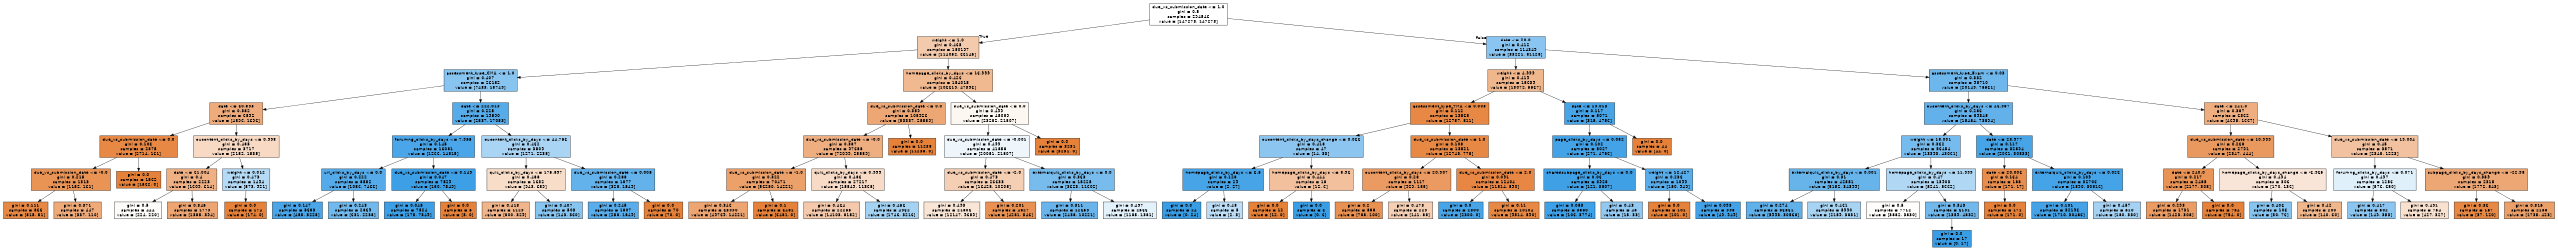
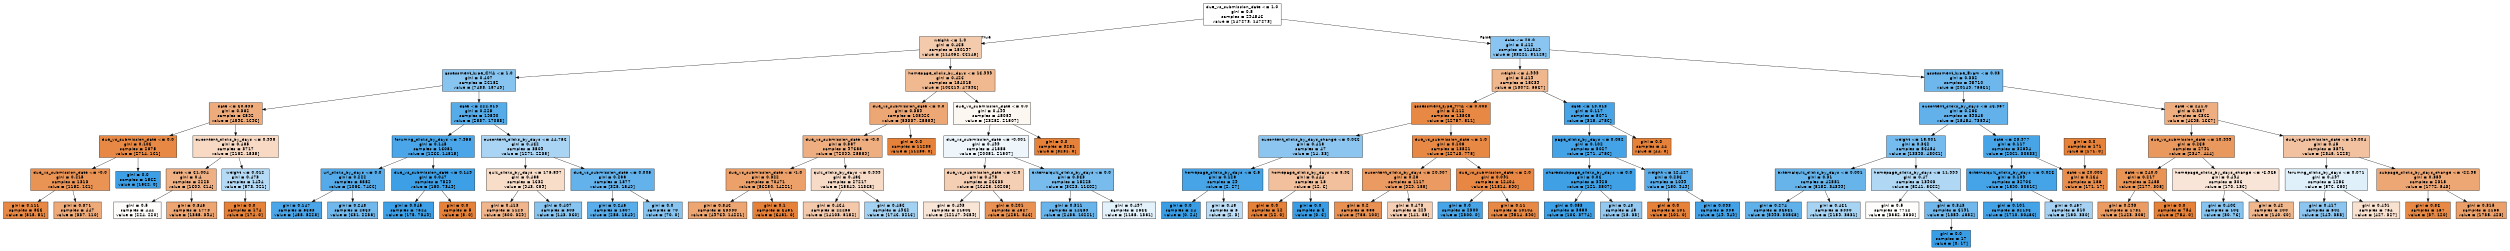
  digraph {
    fontname="DejaVu Sans"
    node [color=black fillcolor="#e58139ff" fontname="DejaVu Sans" shape=box style=filled]
    edge [fontname="DejaVu Sans"]
    n1 [fillcolor="#e5813900" label="due_vs_submission_date <= 1.0\ngini = 0.5\nsamples = 294546\nvalue = [147273, 147273]"]
    n2 [fillcolor="#e581396b" label="weight <= 1.0\ngini = 0.465\nsamples = 180197\nvalue = [114052, 66145]"]
    n3 [fillcolor="#399de597" label="date <= 20.0\ngini = 0.412\nsamples = 114349\nvalue = [33221, 81128]"]
    n4 [fillcolor="#399de59a" label="assessment_type_CMA <= 1.0\ngini = 0.407\nsamples = 26182\nvalue = [7433, 18749]"]
    n5 [fillcolor="#e581398e" label="homepage_clicks_by_days <= 16.999\ngini = 0.426\nsamples = 154015\nvalue = [106619, 47396]"]
    n6 [fillcolor="#e5813992" label="weight <= 4.999\ngini = 0.419\nsamples = 18639\nvalue = [13072, 5567]"]
    n7 [fillcolor="#399de5bb" label="assessment_type_Exam <= 0.03\ngini = 0.332\nsamples = 95710\nvalue = [20149, 75561]"]
    n8 [fillcolor="#e58139a7" label="date <= 60.893\ngini = 0.382\nsamples = 6592\nvalue = [4896, 1696]"]
    n9 [fillcolor="#399de5d9" label="date <= 222.019\ngini = 0.225\nsamples = 19590\nvalue = [2537, 17053]"]
    n10 [fillcolor="#e58139b1" label="due_vs_submission_date <= 0.0\ngini = 0.359\nsamples = 108926\nvalue = [83337, 25589]"]
    n11 [fillcolor="#e5813910" label="due_vs_submission_date <= 0.0\ngini = 0.499\nsamples = 45089\nvalue = [23282, 21807]"]
    n12 [fillcolor="#e58139f0" label="due_vs_submission_date <= 0.0\ngini = 0.106\nsamples = 2875\nvalue = [2714, 161]"]
    n13 [fillcolor="#e581394c" label="oucontent_clicks_by_days <= 0.998\ngini = 0.485\nsamples = 3717\nvalue = [2182, 1535]"]
    n14 [fillcolor="#399de5e9" label="forumng_clicks_by_days <= 7.955\ngini = 0.145\nsamples = 16081\nvalue = [1266, 14815]"]
    n15 [fillcolor="#399de56e" label="oucontent_clicks_by_days <= 44.756\ngini = 0.462\nsamples = 3509\nvalue = [1271, 2238]"]
    n16 [fillcolor="#e58139db" label="due_vs_submission_date <= -0.0\ngini = 0.215\nsamples = 1313\nvalue = [1152, 161]"]
-   n17 [label="gini = 0.0\nsamples = 1562\nvalue = [1562, 0]"]
+   n17 [fillcolor="#399de5f9" label="gini = 0.0\nsamples = 1562\nvalue = [1562, 0]"]
    n18 [fillcolor="#e581399e" label="date <= 61.004\ngini = 0.4\nsamples = 2223\nvalue = [1609, 614]"]
    n19 [fillcolor="#399de560" label="weight <= 0.012\ngini = 0.473\nsamples = 1494\nvalue = [573, 921]"]
    n20 [fillcolor="#e58139ef" label="gini = 0.111\nsamples = 866\nvalue = [815, 51]"]
    n21 [fillcolor="#e58139ac" label="gini = 0.371\nsamples = 447\nvalue = [337, 110]"]
    n22 [fillcolor="#e5813905" label="gini = 0.5\nsamples = 444\nvalue = [224, 220]"]
    n23 [fillcolor="#e58139b6" label="gini = 0.345\nsamples = 1779\nvalue = [1385, 394]"]
    n24 [label="gini = 0.0\nsamples = 174\nvalue = [174, 0]"]
    n25 [fillcolor="#399de5da" label="url_clicks_by_days <= 0.0\ngini = 0.222\nsamples = 8552\nvalue = [1086, 7466]"]
    n26 [fillcolor="#399de5f9" label="due_vs_submission_date <= 0.149\ngini = 0.047\nsamples = 7529\nvalue = [180, 7349]"]
    n27 [fillcolor="#e5813945" label="quiz_clicks_by_days <= 175.897\ngini = 0.488\nsamples = 1632\nvalue = [943, 689]"]
    n28 [fillcolor="#399de5c9" label="due_vs_submission_date <= 0.005\ngini = 0.288\nsamples = 1877\nvalue = [328, 1549]"]
    n29 [fillcolor="#399de5e9" label="gini = 0.147\nsamples = 5683\nvalue = [455, 5228]"]
    n30 [fillcolor="#399de5b7" label="gini = 0.243\nsamples = 2869\nvalue = [631, 2238]"]
    n31 [fillcolor="#399de5f9" label="gini = 0.045\nsamples = 7524\nvalue = [175, 7349]"]
    n32 [label="gini = 0.0\nsamples = 5\nvalue = [5, 0]"]
    n33 [fillcolor="#e5813996" label="gini = 0.413\nsamples = 1129\nvalue = [800, 329]"]
    n34 [fillcolor="#399de59a" label="gini = 0.407\nsamples = 503\nvalue = [143, 360]"]
    n35 [fillcolor="#399de5d5" label="gini = 0.245\nsamples = 1807\nvalue = [258, 1549]"]
-   n36 [label="gini = 0.0\nsamples = 70\nvalue = [70, 0]"]
+   n36 [fillcolor="#399de59a" label="gini = 0.0\nsamples = 70\nvalue = [70, 0]"]
    n37 [fillcolor="#e58139a4" label="due_vs_submission_date <= -0.0\ngini = 0.387\nsamples = 97688\nvalue = [72099, 25589]"]
    n38 [label="gini = 0.0\nsamples = 11238\nvalue = [11238, 0]"]
    n39 [fillcolor="#399de515" label="due_vs_submission_date <= -0.001\ngini = 0.499\nsamples = 41858\nvalue = [20051, 21807]"]
    n40 [label="gini = 0.0\nsamples = 3231\nvalue = [3231, 0]"]
    n41 [fillcolor="#e58139bf" label="due_vs_submission_date <= -1.0\ngini = 0.322\nsamples = 70471\nvalue = [56250, 14221]"]
    n42 [fillcolor="#e5813948" label="quiz_clicks_by_days <= 0.999\ngini = 0.486\nsamples = 27217\nvalue = [15849, 11368]"]
    n43 [fillcolor="#e58139b6" label="gini = 0.346\nsamples = 63990\nvalue = [49769, 14221]"]
    n44 [label="gini = 0.1\nsamples = 6481\nvalue = [6481, 0]"]
    n45 [fillcolor="#e581396c" label="gini = 0.464\nsamples = 22255\nvalue = [14103, 8152]"]
    n46 [fillcolor="#399de575" label="gini = 0.456\nsamples = 4962\nvalue = [1746, 3216]"]
    n47 [fillcolor="#e5813961" label="due_vs_submission_date <= -2.0\ngini = 0.473\nsamples = 26633\nvalue = [16428, 10205]"]
    n48 [fillcolor="#399de5af" label="externalquiz_clicks_by_days <= 0.0\ngini = 0.363\nsamples = 15225\nvalue = [3623, 11602]"]
    n49 [fillcolor="#e5813934" label="gini = 0.493\nsamples = 21806\nvalue = [12147, 9659]"]
    n50 [fillcolor="#e58139de" label="gini = 0.201\nsamples = 4827\nvalue = [4281, 546]"]
    n51 [fillcolor="#399de5c2" label="gini = 0.311\nsamples = 12659\nvalue = [2438, 10221]"]
    n52 [fillcolor="#399de524" label="gini = 0.497\nsamples = 2566\nvalue = [1185, 1381]"]
    n53 [fillcolor="#e58139ef" label="assessment_type_TMA <= 0.003\ngini = 0.112\nsamples = 13568\nvalue = [12757, 811]"]
    n54 [fillcolor="#399de5ee" label="date <= 19.013\ngini = 0.117\nsamples = 5071\nvalue = [315, 4756]"]
    n55 [fillcolor="#399de5ca" label="oucontent_clicks_by_days <= 46.987\ngini = 0.286\nsamples = 89348\nvalue = [15454, 73894]"]
    n56 [fillcolor="#e58139a4" label="date <= 241.0\ngini = 0.387\nsamples = 6362\nvalue = [4695, 1667]"]
    n57 [fillcolor="#399de593" label="oucontent_clicks_by_days_change <= 0.066\ngini = 0.418\nsamples = 47\nvalue = [14, 33]"]
    n58 [fillcolor="#e58139ef" label="due_vs_submission_date <= 1.0\ngini = 0.108\nsamples = 13521\nvalue = [12743, 778]"]
    n59 [fillcolor="#399de5f0" label="page_clicks_by_days <= 0.082\ngini = 0.102\nsamples = 5027\nvalue = [271, 4756]"]
    n60 [label="gini = 0.0\nsamples = 44\nvalue = [44, 0]"]
    n61 [fillcolor="#399de5ec" label="homepage_clicks_by_days <= 6.5\ngini = 0.128\nsamples = 29\nvalue = [2, 27]"]
    n62 [fillcolor="#e581397f" label="homepage_clicks_by_days <= 8.96\ngini = 0.444\nsamples = 18\nvalue = [12, 6]"]
    n63 [fillcolor="#e58139cb" label="oucontent_clicks_by_days <= 20.907\ngini = 0.28\nsamples = 1117\nvalue = [929, 188]"]
    n64 [fillcolor="#e58139f2" label="due_vs_submission_date <= 2.0\ngini = 0.091\nsamples = 12404\nvalue = [11814, 590]"]
    n65 [fillcolor="#399de5ff" label="gini = 0.0\nsamples = 24\nvalue = [0, 24]"]
    n66 [fillcolor="#399de555" label="gini = 0.48\nsamples = 5\nvalue = [2, 3]"]
    n67 [label="gini = 0.0\nsamples = 12\nvalue = [12, 0]"]
    n68 [fillcolor="#399de5ff" label="gini = 0.0\nsamples = 6\nvalue = [0, 6]"]
    n69 [fillcolor="#e58139df" label="gini = 0.2\nsamples = 888\nvalue = [788, 100]"]
    n70 [fillcolor="#e5813960" label="gini = 0.473\nsamples = 229\nvalue = [141, 88]"]
    n71 [fillcolor="#399de5ee" label="gini = 0.0\nsamples = 2300\nvalue = [2300, 0]"]
    n72 [fillcolor="#e58139ef" label="gini = 0.11\nsamples = 10104\nvalue = [9514, 590]"]
    n73 [fillcolor="#399de5f7" label="sharedsubpage_clicks_by_days <= 0.0\ngini = 0.06\nsamples = 3928\nvalue = [121, 3807]"]
    n74 [fillcolor="#399de5d7" label="weight <= 12.427\ngini = 0.236\nsamples = 1099\nvalue = [150, 949]"]
    n75 [fillcolor="#399de5f8" label="gini = 0.053\nsamples = 3880\nvalue = [106, 3774]"]
    n76 [fillcolor="#399de58b" label="gini = 0.43\nsamples = 48\nvalue = [15, 33]"]
    n77 [label="gini = 0.0\nsamples = 101\nvalue = [101, 0]"]
    n78 [fillcolor="#399de5f2" label="gini = 0.093\nsamples = 998\nvalue = [49, 949]"]
    n79 [fillcolor="#399de5b0" label="weight <= 18.001\ngini = 0.362\nsamples = 56454\nvalue = [13393, 43061]"]
    n80 [fillcolor="#399de5ee" label="date <= 23.977\ngini = 0.117\nsamples = 32894\nvalue = [2061, 30833]"]
    n81 [fillcolor="#e58139cf" label="due_vs_submission_date <= 10.999\ngini = 0.268\nsamples = 2791\nvalue = [2347, 444]"]
    n82 [fillcolor="#e581397a" label="due_vs_submission_date <= 19.004\ngini = 0.45\nsamples = 3571\nvalue = [2348, 1223]"]
    n83 [fillcolor="#399de5c3" label="externalquiz_clicks_by_days <= 0.001\ngini = 0.31\nsamples = 42551\nvalue = [8152, 34399]"]
    n84 [fillcolor="#399de565" label="homepage_clicks_by_days <= 11.999\ngini = 0.47\nsamples = 13903\nvalue = [5241, 8662]"]
    n85 [fillcolor="#e58139e6" label="date <= 20.006\ngini = 0.164\nsamples = 188\nvalue = [171, 17]"]
    n86 [fillcolor="#399de5ef" label="externalquiz_clicks_by_days <= 0.026\ngini = 0.109\nsamples = 32706\nvalue = [1890, 30816]"]
    n87 [fillcolor="#399de5cd" label="gini = 0.274\nsamples = 36561\nvalue = [5993, 30568]"]
    n88 [fillcolor="#399de56f" label="gini = 0.461\nsamples = 5990\nvalue = [2159, 3831]"]
    n89 [fillcolor="#e5813903" label="gini = 0.5\nsamples = 7712\nvalue = [3882, 3830]"]
    n90 [fillcolor="#399de5b7" label="gini = 0.343\nsamples = 6191\nvalue = [1359, 4832]"]
    n91 [fillcolor="#399de5ff" label="gini = 0.0\nsamples = 17\nvalue = [0, 17]"]
    n92 [label="gini = 0.0\nsamples = 171\nvalue = [171, 0]"]
    n93 [fillcolor="#399de5f1" label="gini = 0.101\nsamples = 32196\nvalue = [1710, 30486]"]
    n94 [fillcolor="#399de574" label="gini = 0.457\nsamples = 510\nvalue = [180, 330]"]
    n95 [fillcolor="#e58139db" label="date <= 240.0\ngini = 0.217\nsamples = 2485\nvalue = [2177, 308]"]
    n96 [fillcolor="#e5813933" label="homepage_clicks_by_days_change <= -6.965\ngini = 0.494\nsamples = 306\nvalue = [170, 136]"]
    n97 [fillcolor="#399de527" label="forumng_clicks_by_days <= 0.071\ngini = 0.497\nsamples = 1256\nvalue = [576, 680]"]
    n98 [fillcolor="#e58139b1" label="subpage_clicks_by_days_change <= -22.98\ngini = 0.359\nsamples = 2315\nvalue = [1772, 543]"]
    n99 [fillcolor="#e58139c8" label="gini = 0.293\nsamples = 1731\nvalue = [1423, 308]"]
    n100 [label="gini = 0.0\nsamples = 754\nvalue = [754, 0]"]
    n101 [fillcolor="#399de59a" label="gini = 0.406\nsamples = 106\nvalue = [30, 76]"]
    n102 [fillcolor="#e5813992" label="gini = 0.42\nsamples = 200\nvalue = [140, 60]"]
    n103 [fillcolor="#399de593" label="gini = 0.417\nsamples = 502\nvalue = [149, 353]"]
    n104 [fillcolor="#e581393c" label="gini = 0.491\nsamples = 754\nvalue = [427, 327]"]
    n105 [fillcolor="#e58139ef" label="gini = 0.36\nsamples = 157\nvalue = [37, 120]"]
    n106 [fillcolor="#e58139c1" label="gini = 0.315\nsamples = 2158\nvalue = [1735, 423]"]
    n1 -> n2 [headlabel=True labelangle=45 labeldistance=2.5]
    n1 -> n3 [headlabel=False labelangle=-45 labeldistance=2.5]
    n2 -> n4
    n2 -> n5
    n3 -> n6
    n3 -> n7
    n4 -> n8
    n4 -> n9
    n5 -> n10
    n5 -> n11
    n6 -> n53
    n6 -> n54
    n7 -> n55
    n7 -> n56
    n8 -> n12
    n8 -> n13
    n9 -> n14
    n9 -> n15
    n10 -> n37
    n10 -> n38
    n11 -> n39
    n11 -> n40
    n12 -> n16
    n12 -> n17
    n13 -> n18
    n13 -> n19
    n14 -> n25
    n14 -> n26
    n15 -> n27
    n15 -> n28
    n16 -> n20
    n16 -> n21
    n18 -> n22
    n18 -> n23
    n19 -> n24
    n25 -> n29
    n25 -> n30
    n26 -> n31
    n26 -> n32
    n27 -> n33
    n27 -> n34
    n28 -> n35
    n28 -> n36
    n37 -> n41
    n37 -> n42
    n39 -> n47
    n39 -> n48
    n41 -> n43
    n41 -> n44
    n42 -> n45
    n42 -> n46
    n47 -> n49
    n47 -> n50
    n48 -> n51
    n48 -> n52
    n53 -> n57
    n53 -> n58
    n54 -> n59
    n54 -> n60
    n55 -> n79
    n55 -> n80
    n56 -> n81
    n56 -> n82
    n57 -> n61
    n57 -> n62
    n58 -> n63
    n58 -> n64
    n59 -> n73
    n59 -> n74
    n61 -> n65
    n61 -> n66
    n62 -> n67
    n62 -> n68
    n63 -> n69
    n63 -> n70
    n64 -> n71
    n64 -> n72
    n73 -> n75
    n73 -> n76
    n74 -> n77
    n74 -> n78
    n79 -> n83
    n79 -> n84
    n80 -> n85
    n80 -> n86
    n81 -> n95
    n81 -> n96
    n82 -> n97
    n82 -> n98
    n83 -> n87
    n83 -> n88
    n84 -> n89
    n84 -> n90
-   n85 -> n92
+   n92 -> n85
    n86 -> n93
    n86 -> n94
    n90 -> n91
    n95 -> n99
    n95 -> n100
    n96 -> n101
    n96 -> n102
    n97 -> n103
    n97 -> n104
    n98 -> n105
    n98 -> n106
  }
